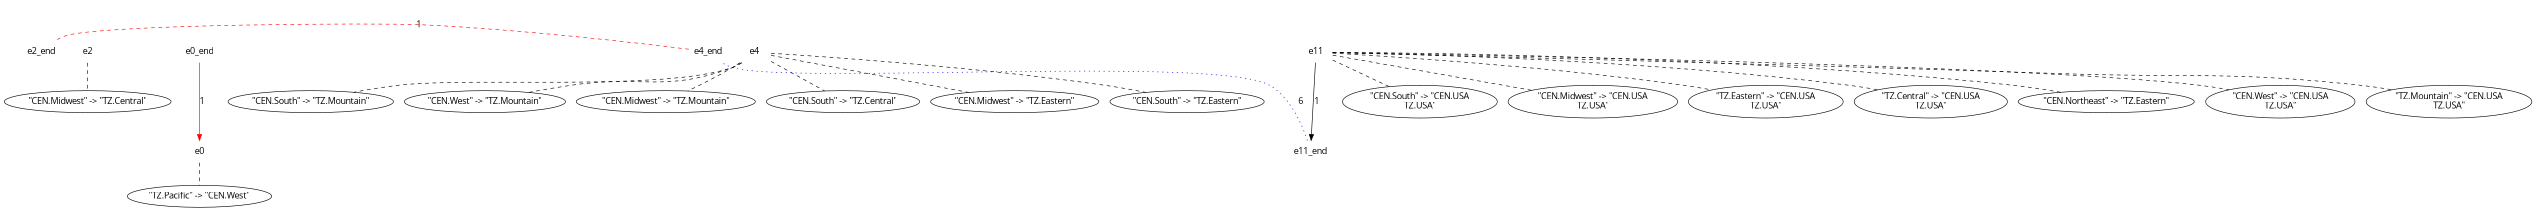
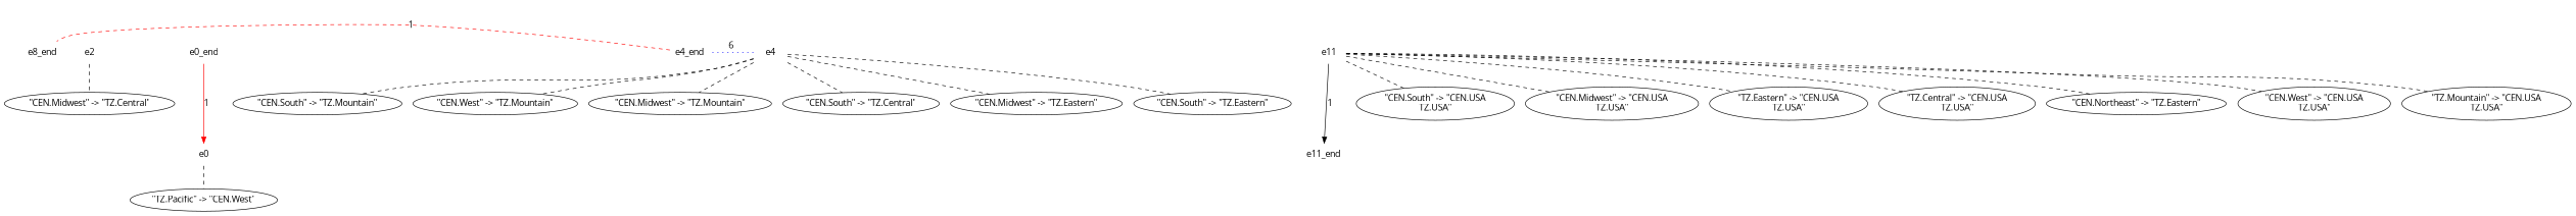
  digraph {
    fontname="Open Sans"
    rankdir=TB
    node [fontname="Open Sans"]
    edge [dir=none fontname="Open Sans" style=dashed]
    e2 [shape=none]
-   e2_end [shape=none]
+   e2_end [shape=none label=e8_end]
    e0 [shape=none]
    e0_end [shape=none]
    e4 [shape=none]
    e4_end [shape=none]
    e11 [shape=none]
    e11_end [shape=none]
    n9 [label="\"CEN.Midwest\" -> \"TZ.Central\""]
    n10 [label="\"TZ.Pacific\" -> \"CEN.West\""]
    n11 [label="\"CEN.South\" -> \"TZ.Mountain\""]
    n12 [label="\"CEN.West\" -> \"TZ.Mountain\""]
    n13 [label="\"CEN.Midwest\" -> \"TZ.Mountain\""]
    n14 [label="\"CEN.South\" -> \"TZ.Central\""]
    n15 [label="\"CEN.Midwest\" -> \"TZ.Eastern\""]
    n16 [label="\"CEN.South\" -> \"TZ.Eastern\""]
    n17 [label="\"CEN.South\" -> \"CEN.USA\nTZ.USA\""]
    n18 [label="\"CEN.Midwest\" -> \"CEN.USA\nTZ.USA\""]
    n19 [label="\"TZ.Eastern\" -> \"CEN.USA\nTZ.USA\""]
    n20 [label="\"TZ.Central\" -> \"CEN.USA\nTZ.USA\""]
    n21 [label="\"CEN.Northeast\" -> \"TZ.Eastern\""]
    n22 [label="\"CEN.West\" -> \"CEN.USA\nTZ.USA\""]
    n23 [label="\"TZ.Mountain\" -> \"CEN.USA\nTZ.USA\""]
    subgraph cluster_1 {
      color=transparent
      style=filled
      e2
      e2_end
    }
    subgraph cluster_2 {
      color=transparent
      style=filled
      e0
      e0_end
    }
    subgraph cluster_3 {
      color=transparent
      style=filled
      e4
      e4_end
    }
    subgraph cluster_4 {
      color=transparent
      style=filled
      e11
      e11_end
    }
    e2 -> n9
    e0 -> n10
    e0_end -> e0 [arrowhead=normal color="#FF0000" constraint=true label=1 minlen=2 penwidth=1 style=solid dir=""]
-   e11_end -> e4_end [arrowhead=none color="#0000FF" constraint=false label=6 minlen=2 penwidth=1 style=dotted dir=""]
+   e4 -> e4_end [arrowhead=none color="#0000FF" constraint=false label=6 minlen=2 penwidth=1 style=dotted dir=""]
    e4 -> n11
    e4 -> n12
    e4 -> n13
    e4 -> n14
    e4 -> n15
    e4 -> n16
    e4_end -> e2_end [arrowhead=none color="#FF0000" constraint=false label=1 minlen=2 penwidth=1 dir=""]
    e11 -> e11_end [arrowhead=normal color="#000000" constraint=true label=1 minlen=2 penwidth=1 style=solid dir=""]
    e11 -> n17
    e11 -> n18
    e11 -> n19
    e11 -> n20
    e11 -> n21
    e11 -> n22
    e11 -> n23
  }
